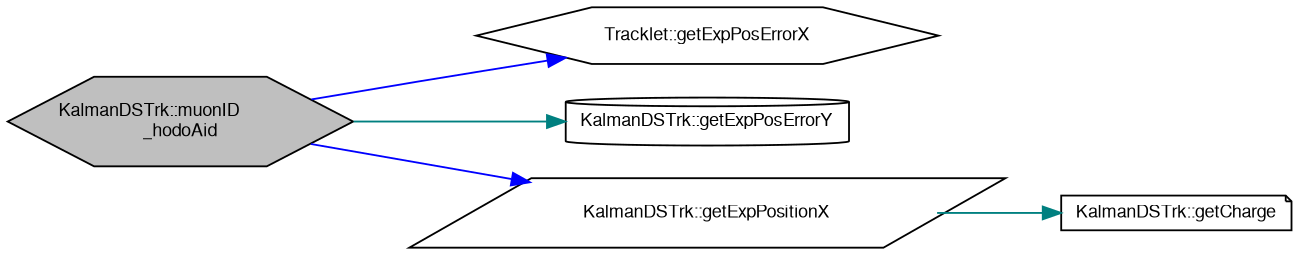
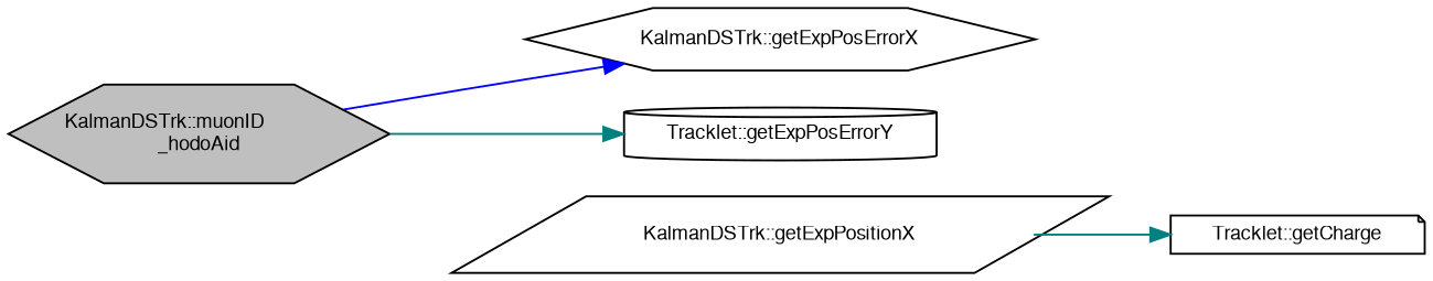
  digraph {
    rankdir=LR
    node [color=black fontname=FreeSans fontsize=10 shape=hexagon]
    edge [color=blue fontname=FreeSans fontsize=10 labelfontname=FreeSans labelfontsize=10 style=solid]
    n1 [fillcolor=grey75 fontcolor=black height=0.2 label="KalmanDSTrk::muonID\l_hodoAid" style=filled width=0.4]
-   n2 [height=0.2 label="Tracklet::getExpPosErrorX" width=0.4]
-   n3 [height=0.2 label="KalmanDSTrk::getExpPosErrorY" shape=cylinder width=0.4]
+   n2 [height=0.2 label="KalmanDSTrk::getExpPosErrorX" width=0.4]
+   n3 [height=0.2 label="Tracklet::getExpPosErrorY" shape=cylinder width=0.4]
    n4 [height=0.2 label="KalmanDSTrk::getExpPositionX" shape=parallelogram width=0.4]
-   n5 [height=0.2 label="KalmanDSTrk::getCharge" shape=note width=0.4]
+   n5 [height=0.2 label="Tracklet::getCharge" shape=note width=0.4]
    n1 -> n2
    n1 -> n3 [color=teal]
-   n1 -> n4
    n4 -> n5 [color=teal]
  }
